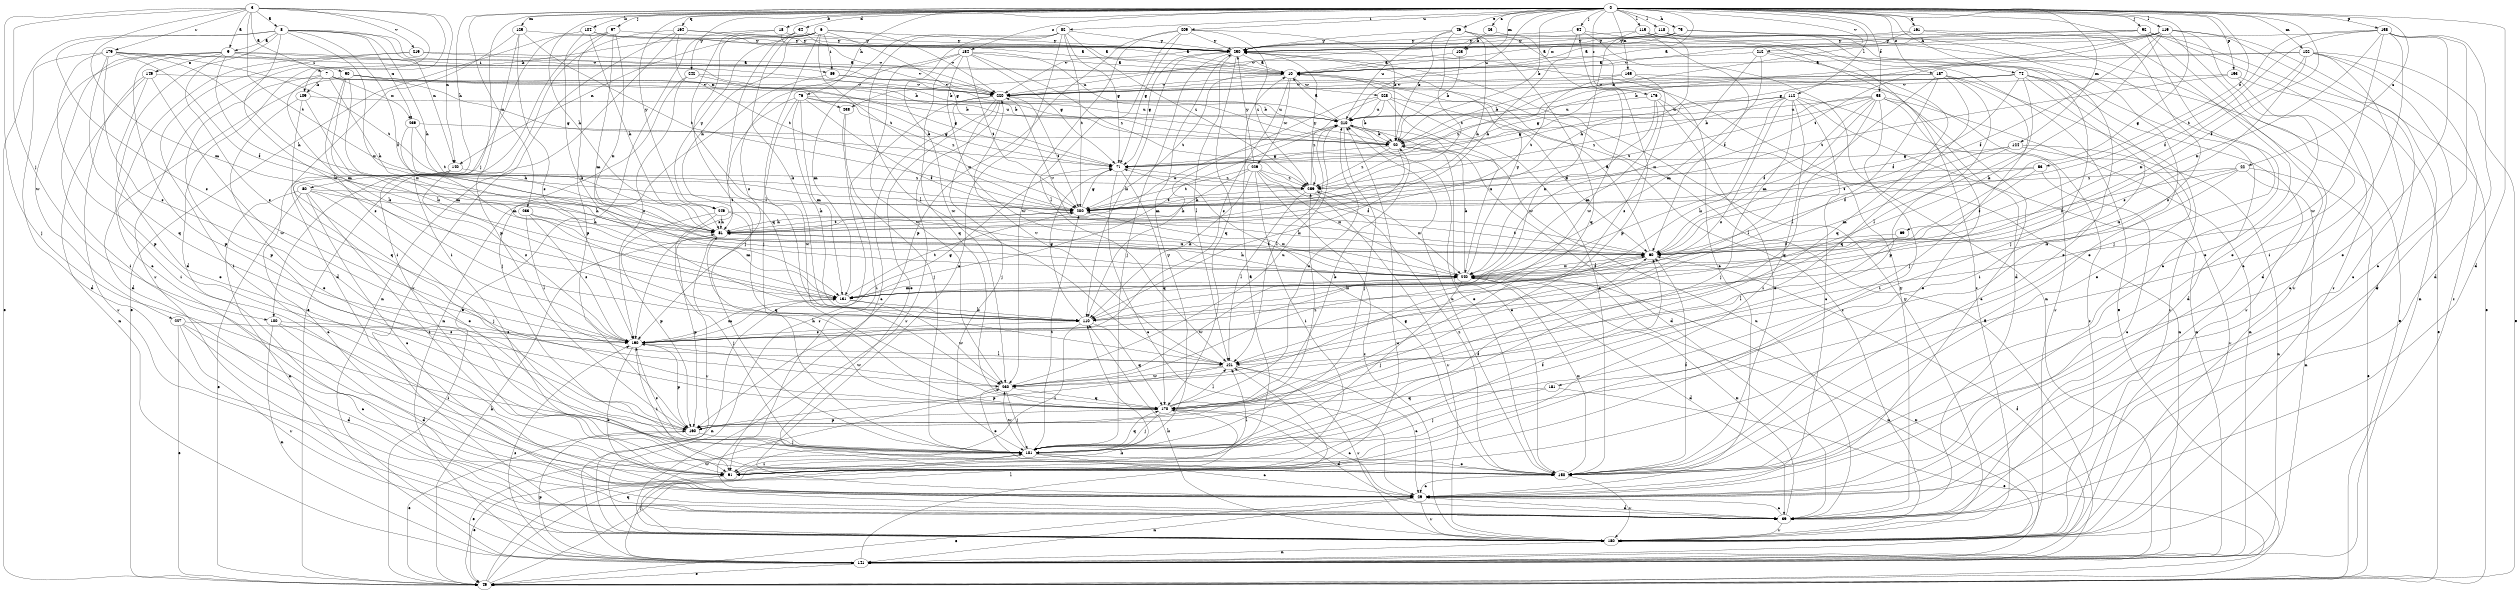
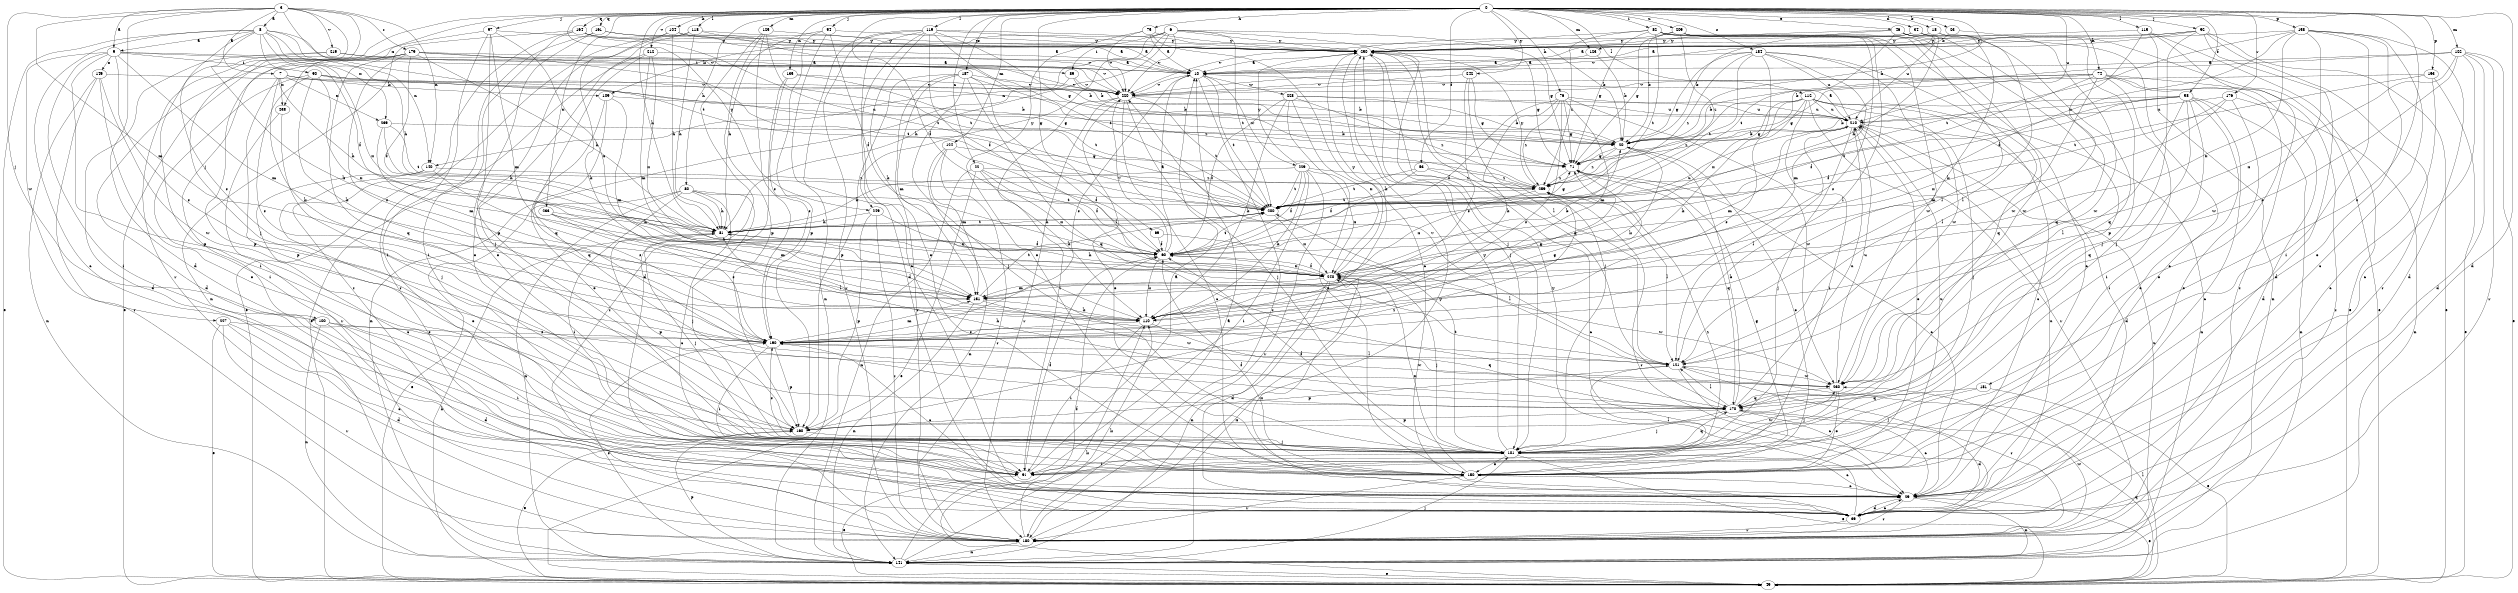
  strict digraph {
    0
    18
    20
    22
    23
    34
    39
    46
    53
    58
    60
    69
    74
    75
    76
    80
    81
    82
    92
    94
    97
    100
    104
    112
    115
    118
    119
    122
    123
    124
    125
    135
    153
    158
    161
    164
    176
    181
    184
    187
    209
    210
    212
    233
    238
    242
    249
    250
    49
    10
    121
    71
    110
    150
    259
    240
    141
    230
    101
    220
    170
    180
    29
    200
    91
    131
    190
    160
    3
    7
    8
    9
    140
    179
    219
    109
    239
    89
    90
    149
    227
    6
    228
    229
    0 -> 18 [label=b]
    0 -> 20 [label=b]
    0 -> 22 [label=c]
    0 -> 23 [label=c]
    0 -> 34 [label=d]
    0 -> 39 [label=d]
    0 -> 46 [label=e]
    0 -> 53 [label=f]
    0 -> 58 [label=f]
    0 -> 60 [label=f]
    0 -> 69 [label=g]
    0 -> 74 [label=h]
    0 -> 75 [label=h]
    0 -> 76 [label=h]
    0 -> 80 [label=h]
    0 -> 81 [label=h]
    0 -> 82 [label=i]
    0 -> 92 [label=j]
    0 -> 94 [label=j]
    0 -> 97 [label=j]
    0 -> 100 [label=j]
    0 -> 104 [label=k]
    0 -> 112 [label=l]
    0 -> 115 [label=l]
    0 -> 118 [label=l]
    0 -> 119 [label=l]
    0 -> 122 [label=m]
    0 -> 123 [label=m]
    0 -> 124 [label=m]
    0 -> 125 [label=m]
    0 -> 135 [label=n]
    0 -> 153 [label=p]
    0 -> 158 [label=p]
    0 -> 161 [label=q]
    0 -> 164 [label=q]
    0 -> 176 [label=r]
    0 -> 181 [label=s]
    0 -> 184 [label=s]
    0 -> 187 [label=s]
    0 -> 209 [label=u]
    0 -> 210 [label=u]
    0 -> 212 [label=v]
    0 -> 233 [label=x]
    0 -> 238 [label=x]
    0 -> 242 [label=y]
    0 -> 249 [label=y]
    18 -> 250 [label=y]
    18 -> 49 [label=e]
    18 -> 10 [label=a]
    18 -> 121 [label=l]
    20 -> 71 [label=g]
    20 -> 110 [label=k]
    20 -> 150 [label=o]
    20 -> 259 [label=z]
    22 -> 60 [label=f]
    22 -> 49 [label=e]
    22 -> 110 [label=k]
    22 -> 259 [label=z]
    22 -> 240 [label=x]
    22 -> 141 [label=n]
    23 -> 123 [label=b]
    23 -> 230 [label=w]
    34 -> 250 [label=y]
    34 -> 110 [label=k]
    34 -> 101 [label=j]
    34 -> 220 [label=v]
    34 -> 170 [label=q]
    39 -> 210 [label=u]
    39 -> 250 [label=y]
    39 -> 240 [label=x]
    39 -> 180 [label=r]
    39 -> 29 [label=c]
    46 -> 20 [label=b]
    46 -> 81 [label=h]
    46 -> 210 [label=u]
    46 -> 250 [label=y]
    46 -> 170 [label=q]
    46 -> 29 [label=c]
    46 -> 200 [label=t]
    53 -> 60 [label=f]
    53 -> 259 [label=z]
    53 -> 29 [label=c]
    53 -> 200 [label=t]
    58 -> 20 [label=b]
    58 -> 60 [label=f]
    58 -> 210 [label=u]
    58 -> 121 [label=l]
    58 -> 150 [label=o]
    58 -> 141 [label=n]
    58 -> 170 [label=q]
    58 -> 29 [label=c]
    58 -> 200 [label=t]
    58 -> 91 [label=i]
    60 -> 10 [label=a]
    60 -> 110 [label=k]
    60 -> 240 [label=x]
    60 -> 220 [label=v]
    60 -> 200 [label=t]
    69 -> 60 [label=f]
    69 -> 121 [label=l]
    74 -> 20 [label=b]
    74 -> 39 [label=d]
    74 -> 60 [label=f]
    74 -> 121 [label=l]
    74 -> 71 [label=g]
    74 -> 150 [label=o]
    74 -> 220 [label=v]
    74 -> 180 [label=r]
    74 -> 91 [label=i]
    75 -> 250 [label=y]
    75 -> 10 [label=a]
    75 -> 150 [label=o]
    75 -> 220 [label=v]
    75 -> 29 [label=c]
    76 -> 60 [label=f]
    76 -> 210 [label=u]
    76 -> 71 [label=g]
    76 -> 110 [label=k]
    76 -> 259 [label=z]
    76 -> 230 [label=w]
    76 -> 131 [label=m]
    76 -> 190 [label=s]
    80 -> 81 [label=h]
    80 -> 49 [label=e]
    80 -> 141 [label=n]
    80 -> 101 [label=j]
    80 -> 29 [label=c]
    80 -> 200 [label=t]
    80 -> 91 [label=i]
    81 -> 60 [label=f]
    81 -> 210 [label=u]
    81 -> 101 [label=j]
    81 -> 200 [label=t]
    81 -> 160 [label=p]
    82 -> 250 [label=y]
    82 -> 121 [label=l]
    82 -> 71 [label=g]
    82 -> 259 [label=z]
    82 -> 230 [label=w]
    82 -> 29 [label=c]
    82 -> 200 [label=t]
    82 -> 190 [label=s]
    92 -> 39 [label=d]
    92 -> 250 [label=y]
    92 -> 49 [label=e]
    92 -> 10 [label=a]
    92 -> 101 [label=j]
    92 -> 220 [label=v]
    92 -> 180 [label=r]
    94 -> 39 [label=d]
    94 -> 60 [label=f]
    94 -> 81 [label=h]
    94 -> 250 [label=y]
    94 -> 160 [label=p]
    97 -> 250 [label=y]
    97 -> 49 [label=e]
    97 -> 240 [label=x]
    97 -> 91 [label=i]
    97 -> 131 [label=m]
    97 -> 160 [label=p]
    100 -> 39 [label=d]
    100 -> 141 [label=n]
    100 -> 91 [label=i]
    100 -> 190 [label=s]
    104 -> 81 [label=h]
    104 -> 250 [label=y]
    104 -> 49 [label=e]
    104 -> 10 [label=a]
    104 -> 110 [label=k]
    112 -> 210 [label=u]
    112 -> 71 [label=g]
    112 -> 110 [label=k]
    112 -> 259 [label=z]
    112 -> 141 [label=n]
    112 -> 101 [label=j]
    112 -> 180 [label=r]
    112 -> 29 [label=c]
    112 -> 91 [label=i]
    112 -> 190 [label=s]
    115 -> 250 [label=y]
    115 -> 49 [label=e]
    115 -> 141 [label=n]
    115 -> 230 [label=w]
    115 -> 180 [label=r]
    118 -> 81 [label=h]
    118 -> 250 [label=y]
    118 -> 150 [label=o]
    118 -> 101 [label=j]
    118 -> 220 [label=v]
    119 -> 20 [label=b]
    119 -> 60 [label=f]
    119 -> 250 [label=y]
    119 -> 71 [label=g]
    119 -> 110 [label=k]
    119 -> 150 [label=o]
    119 -> 141 [label=n]
    119 -> 180 [label=r]
    119 -> 29 [label=c]
    119 -> 200 [label=t]
    122 -> 20 [label=b]
    122 -> 39 [label=d]
    122 -> 49 [label=e]
    122 -> 10 [label=a]
    122 -> 240 [label=x]
    122 -> 180 [label=r]
    122 -> 29 [label=c]
    122 -> 190 [label=s]
    123 -> 20 [label=b]
    123 -> 10 [label=a]
    124 -> 60 [label=f]
    124 -> 71 [label=g]
    124 -> 141 [label=n]
    124 -> 180 [label=r]
    124 -> 131 [label=m]
    125 -> 39 [label=d]
    125 -> 250 [label=y]
    125 -> 200 [label=t]
    125 -> 190 [label=s]
    125 -> 160 [label=p]
    135 -> 220 [label=v]
    135 -> 180 [label=r]
    135 -> 200 [label=t]
    135 -> 190 [label=s]
    153 -> 49 [label=e]
    153 -> 220 [label=v]
    153 -> 29 [label=c]
    153 -> 200 [label=t]
    158 -> 39 [label=d]
    158 -> 60 [label=f]
    158 -> 250 [label=y]
    158 -> 150 [label=o]
    158 -> 240 [label=x]
    158 -> 230 [label=w]
    158 -> 29 [label=c]
    158 -> 200 [label=t]
    158 -> 91 [label=i]
    161 -> 250 [label=y]
    161 -> 10 [label=a]
    161 -> 150 [label=o]
    161 -> 180 [label=r]
    164 -> 250 [label=y]
    164 -> 10 [label=a]
    164 -> 141 [label=n]
    164 -> 180 [label=r]
    164 -> 200 [label=t]
    164 -> 91 [label=i]
    176 -> 210 [label=u]
    176 -> 150 [label=o]
    176 -> 240 [label=x]
    176 -> 141 [label=n]
    176 -> 131 [label=m]
    181 -> 49 [label=e]
    181 -> 101 [label=j]
    181 -> 170 [label=q]
    184 -> 210 [label=u]
    184 -> 10 [label=a]
    184 -> 71 [label=g]
    184 -> 259 [label=z]
    184 -> 240 [label=x]
    184 -> 230 [label=w]
    184 -> 170 [label=q]
    184 -> 200 [label=t]
    184 -> 131 [label=m]
    187 -> 121 [label=l]
    187 -> 259 [label=z]
    187 -> 101 [label=j]
    187 -> 220 [label=v]
    187 -> 170 [label=q]
    187 -> 180 [label=r]
    187 -> 131 [label=m]
    187 -> 160 [label=p]
    209 -> 20 [label=b]
    209 -> 250 [label=y]
    209 -> 121 [label=l]
    209 -> 71 [label=g]
    209 -> 259 [label=z]
    209 -> 230 [label=w]
    209 -> 160 [label=p]
    210 -> 20 [label=b]
    210 -> 39 [label=d]
    210 -> 10 [label=a]
    210 -> 121 [label=l]
    210 -> 150 [label=o]
    210 -> 101 [label=j]
    210 -> 131 [label=m]
    212 -> 49 [label=e]
    212 -> 10 [label=a]
    212 -> 240 [label=x]
    212 -> 170 [label=q]
    212 -> 131 [label=m]
    233 -> 81 [label=h]
    233 -> 121 [label=l]
    233 -> 131 [label=m]
    233 -> 190 [label=s]
    238 -> 101 [label=j]
    238 -> 180 [label=r]
    242 -> 71 [label=g]
    242 -> 101 [label=j]
    242 -> 220 [label=v]
    242 -> 190 [label=s]
    249 -> 81 [label=h]
    249 -> 240 [label=x]
-   249 -> 170 [label=q]
    249 -> 180 [label=r]
    249 -> 160 [label=p]
    250 -> 10 [label=a]
    250 -> 121 [label=l]
    250 -> 71 [label=g]
    250 -> 110 [label=k]
    250 -> 101 [label=j]
    250 -> 170 [label=q]
    49 -> 81 [label=h]
    49 -> 121 [label=l]
    49 -> 110 [label=k]
    49 -> 170 [label=q]
    10 -> 220 [label=v]
    10 -> 180 [label=r]
    10 -> 200 [label=t]
    10 -> 190 [label=s]
    10 -> 228 [label=w]
    10 -> 229 [label=w]
    121 -> 230 [label=w]
    121 -> 220 [label=v]
    121 -> 180 [label=r]
    121 -> 29 [label=c]
    121 -> 160 [label=p]
    71 -> 259 [label=z]
    71 -> 170 [label=q]
    71 -> 29 [label=c]
    110 -> 71 [label=g]
    110 -> 170 [label=q]
    110 -> 91 [label=i]
    110 -> 190 [label=s]
    150 -> 60 [label=f]
    150 -> 210 [label=u]
    150 -> 71 [label=g]
    150 -> 259 [label=z]
    150 -> 240 [label=x]
    150 -> 180 [label=r]
    150 -> 29 [label=c]
    259 -> 250 [label=y]
    259 -> 121 [label=l]
    259 -> 240 [label=x]
    259 -> 180 [label=r]
    259 -> 200 [label=t]
    240 -> 20 [label=b]
    240 -> 39 [label=d]
    240 -> 60 [label=f]
    240 -> 81 [label=h]
    240 -> 250 [label=y]
    240 -> 141 [label=n]
    240 -> 230 [label=w]
    240 -> 101 [label=j]
    240 -> 131 [label=m]
    141 -> 60 [label=f]
    141 -> 210 [label=u]
    141 -> 49 [label=e]
    141 -> 10 [label=a]
    141 -> 240 [label=x]
    141 -> 101 [label=j]
    141 -> 190 [label=s]
    141 -> 160 [label=p]
    230 -> 210 [label=u]
    230 -> 150 [label=o]
    230 -> 101 [label=j]
    230 -> 170 [label=q]
    230 -> 190 [label=w]
    101 -> 60 [label=f]
    101 -> 250 [label=y]
    101 -> 49 [label=e]
    101 -> 150 [label=o]
    101 -> 230 [label=w]
    101 -> 170 [label=q]
    101 -> 29 [label=c]
    101 -> 200 [label=t]
    101 -> 91 [label=i]
    101 -> 190 [label=s]
    220 -> 210 [label=u]
    220 -> 150 [label=o]
    220 -> 101 [label=j]
    220 -> 180 [label=r]
    220 -> 29 [label=c]
    220 -> 200 [label=t]
    220 -> 91 [label=i]
    170 -> 20 [label=b]
    170 -> 39 [label=d]
    170 -> 81 [label=h]
    170 -> 210 [label=u]
    170 -> 121 [label=l]
    170 -> 101 [label=j]
    170 -> 29 [label=c]
    170 -> 160 [label=p]
    180 -> 250 [label=y]
    180 -> 110 [label=k]
    180 -> 141 [label=n]
    180 -> 230 [label=w]
    29 -> 39 [label=d]
    29 -> 49 [label=e]
    29 -> 141 [label=n]
    29 -> 180 [label=r]
    200 -> 81 [label=h]
    200 -> 71 [label=g]
    200 -> 240 [label=x]
    91 -> 60 [label=f]
    91 -> 49 [label=e]
    91 -> 10 [label=a]
    91 -> 121 [label=l]
    131 -> 110 [label=k]
    131 -> 141 [label=n]
    131 -> 230 [label=w]
    131 -> 200 [label=t]
    190 -> 121 [label=l]
    190 -> 71 [label=g]
    190 -> 29 [label=c]
    190 -> 91 [label=i]
    190 -> 131 [label=m]
    190 -> 160 [label=p]
    160 -> 49 [label=e]
    160 -> 259 [label=z]
    160 -> 101 [label=j]
    3 -> 39 [label=d]
    3 -> 100 [label=j]
    3 -> 101 [label=j]
    3 -> 180 [label=r]
    3 -> 200 [label=t]
    3 -> 131 [label=m]
    3 -> 7 [label=a]
    3 -> 8 [label=a]
    3 -> 9 [label=a]
    3 -> 140 [label=n]
    3 -> 179 [label=r]
    3 -> 219 [label=v]
    7 -> 20 [label=b]
    7 -> 81 [label=h]
    7 -> 238 [label=x]
    7 -> 110 [label=k]
    7 -> 160 [label=p]
    7 -> 109 [label=k]
    7 -> 239 [label=x]
    8 -> 60 [label=f]
    8 -> 81 [label=h]
    8 -> 49 [label=e]
    8 -> 110 [label=k]
    8 -> 240 [label=x]
    8 -> 220 [label=v]
    8 -> 29 [label=c]
    8 -> 190 [label=s]
    8 -> 9 [label=a]
    8 -> 140 [label=n]
    8 -> 239 [label=x]
    9 -> 20 [label=b]
    9 -> 91 [label=i]
    9 -> 131 [label=m]
    9 -> 190 [label=s]
    9 -> 160 [label=p]
    9 -> 89 [label=i]
    9 -> 90 [label=i]
    9 -> 149 [label=o]
    9 -> 227 [label=w]
    140 -> 150 [label=o]
    140 -> 259 [label=z]
    140 -> 29 [label=c]
    140 -> 190 [label=s]
    179 -> 20 [label=b]
    179 -> 39 [label=d]
    179 -> 60 [label=f]
    179 -> 81 [label=h]
    179 -> 10 [label=a]
    179 -> 170 [label=q]
    179 -> 200 [label=t]
    179 -> 190 [label=s]
    179 -> 160 [label=p]
    219 -> 39 [label=d]
    219 -> 10 [label=a]
    219 -> 220 [label=v]
    219 -> 91 [label=i]
    109 -> 210 [label=u]
    109 -> 150 [label=o]
    109 -> 170 [label=q]
    109 -> 131 [label=m]
    239 -> 20 [label=b]
    239 -> 81 [label=h]
    239 -> 200 [label=t]
    239 -> 131 [label=m]
    89 -> 20 [label=b]
    89 -> 141 [label=n]
    89 -> 220 [label=v]
    90 -> 20 [label=b]
    90 -> 71 [label=g]
    90 -> 110 [label=k]
    90 -> 240 [label=x]
    90 -> 220 [label=v]
    90 -> 91 [label=i]
    90 -> 190 [label=s]
    149 -> 150 [label=o]
    149 -> 141 [label=n]
    149 -> 230 [label=w]
    149 -> 220 [label=v]
    149 -> 180 [label=r]
    227 -> 39 [label=d]
    227 -> 49 [label=e]
    227 -> 180 [label=r]
    227 -> 29 [label=c]
    227 -> 190 [label=s]
    6 -> 81 [label=h]
    6 -> 249 [label=y]
    6 -> 250 [label=y]
    6 -> 71 [label=g]
    6 -> 101 [label=j]
    6 -> 220 [label=v]
    6 -> 200 [label=t]
    6 -> 140 [label=n]
    6 -> 109 [label=k]
    6 -> 89 [label=i]
    228 -> 20 [label=b]
    228 -> 60 [label=f]
    228 -> 210 [label=u]
    228 -> 110 [label=k]
    228 -> 150 [label=o]
    228 -> 259 [label=z]
    228 -> 240 [label=x]
    229 -> 60 [label=f]
    229 -> 81 [label=h]
    229 -> 250 [label=y]
    229 -> 110 [label=k]
    229 -> 259 [label=z]
    229 -> 240 [label=x]
    229 -> 180 [label=r]
    229 -> 200 [label=t]
    229 -> 91 [label=i]
  }
